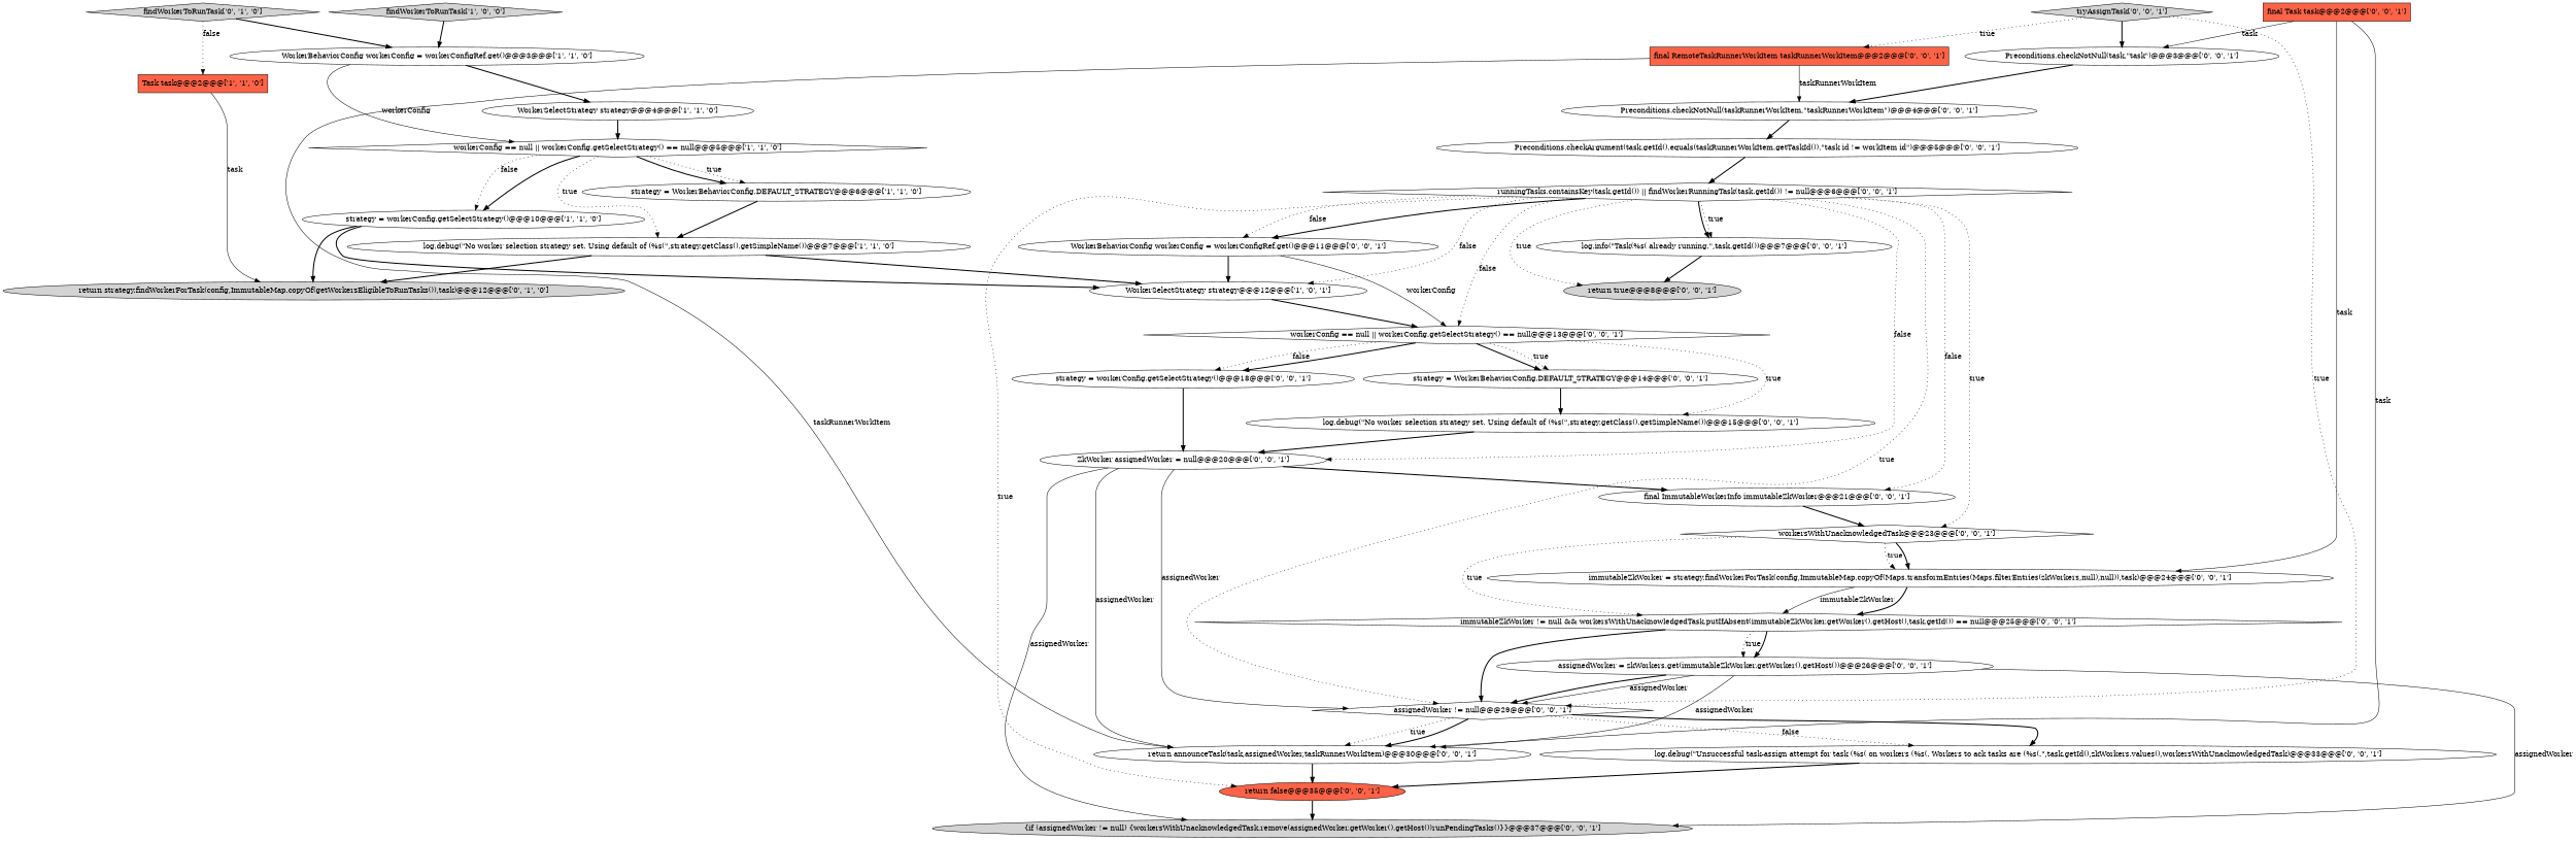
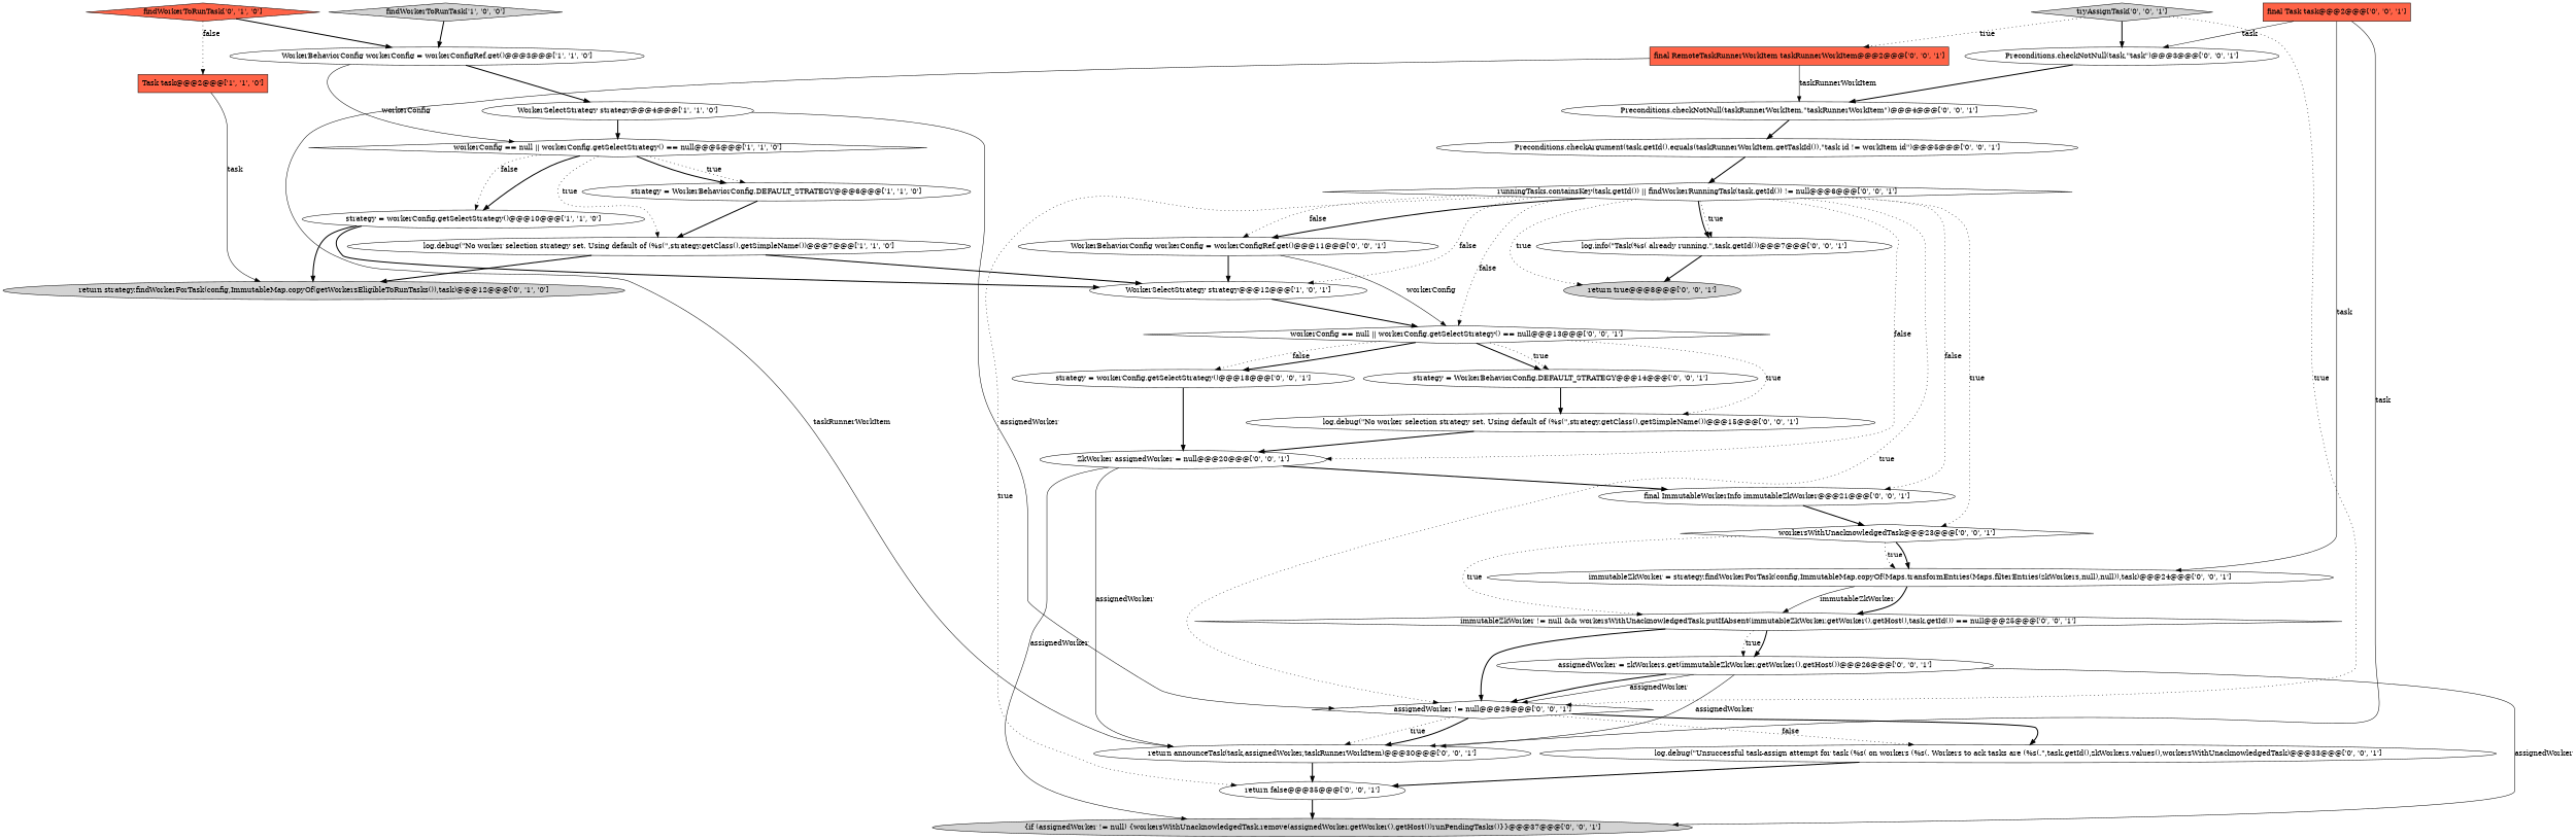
  digraph {
    node [fillcolor=white shape=ellipse style=filled]
    edge [style=bold]
    n1 [label="WorkerBehaviorConfig workerConfig = workerConfigRef.get()@@@3@@@['1', '1', '0']"]
    n2 [label="WorkerSelectStrategy strategy@@@4@@@['1', '1', '0']"]
    n3 [label="workerConfig == null || workerConfig.getSelectStrategy() == null@@@5@@@['1', '1', '0']" shape=diamond]
    n4 [label="strategy = WorkerBehaviorConfig.DEFAULT_STRATEGY@@@6@@@['1', '1', '0']"]
    n5 [label="log.debug(\"No worker selection strategy set. Using default of (%s(\",strategy.getClass().getSimpleName())@@@7@@@['1', '1', '0']"]
    n6 [label="strategy = workerConfig.getSelectStrategy()@@@10@@@['1', '1', '0']"]
    n7 [fillcolor=lightgray label="return strategy.findWorkerForTask(config,ImmutableMap.copyOf(getWorkersEligibleToRunTasks()),task)@@@12@@@['0', '1', '0']"]
    n8 [label="assignedWorker != null@@@29@@@['0', '0', '1']" shape=diamond]
    n9 [label="log.debug(\"Unsuccessful task-assign attempt for task (%s( on workers (%s(. Workers to ack tasks are (%s(.\",task.getId(),zkWorkers.values(),workersWithUnacknowledgedTask)@@@33@@@['0', '0', '1']"]
    n10 [label="return announceTask(task,assignedWorker,taskRunnerWorkItem)@@@30@@@['0', '0', '1']"]
-   n11 [fillcolor=tomato label="return false@@@35@@@['0', '0', '1']"]
+   n11 [label="return false@@@35@@@['0', '0', '1']"]
    n12 [label="Preconditions.checkArgument(task.getId().equals(taskRunnerWorkItem.getTaskId()),\"task id != workItem id\")@@@5@@@['0', '0', '1']"]
    n13 [label="runningTasks.containsKey(task.getId()) || findWorkerRunningTask(task.getId()) != null@@@6@@@['0', '0', '1']" shape=diamond]
    n14 [label="WorkerSelectStrategy strategy@@@12@@@['1', '0', '1']"]
    n15 [label="ZkWorker assignedWorker = null@@@20@@@['0', '0', '1']"]
    n16 [label="workersWithUnacknowledgedTask@@@23@@@['0', '0', '1']" shape=diamond]
    n17 [label="workerConfig == null || workerConfig.getSelectStrategy() == null@@@13@@@['0', '0', '1']" shape=diamond]
    n18 [fillcolor=lightgray label="return true@@@8@@@['0', '0', '1']"]
    n19 [label="log.info(\"Task(%s( already running.\",task.getId())@@@7@@@['0', '0', '1']"]
    n20 [label="WorkerBehaviorConfig workerConfig = workerConfigRef.get()@@@11@@@['0', '0', '1']"]
    n21 [label="final ImmutableWorkerInfo immutableZkWorker@@@21@@@['0', '0', '1']"]
    n22 [fillcolor=tomato label="final RemoteTaskRunnerWorkItem taskRunnerWorkItem@@@2@@@['0', '0', '1']" shape=box]
    n23 [label="Preconditions.checkNotNull(taskRunnerWorkItem,\"taskRunnerWorkItem\")@@@4@@@['0', '0', '1']"]
    n24 [fillcolor=tomato label="Task task@@@2@@@['1', '1', '0']" shape=box]
    n25 [label="strategy = workerConfig.getSelectStrategy()@@@18@@@['0', '0', '1']"]
    n26 [fillcolor=lightgray label="{if (assignedWorker != null) {workersWithUnacknowledgedTask.remove(assignedWorker.getWorker().getHost())runPendingTasks()}}@@@37@@@['0', '0', '1']"]
    n27 [label="immutableZkWorker != null && workersWithUnacknowledgedTask.putIfAbsent(immutableZkWorker.getWorker().getHost(),task.getId()) == null@@@25@@@['0', '0', '1']" shape=diamond]
    n28 [label="immutableZkWorker = strategy.findWorkerForTask(config,ImmutableMap.copyOf(Maps.transformEntries(Maps.filterEntries(zkWorkers,null),null)),task)@@@24@@@['0', '0', '1']"]
    n29 [label="assignedWorker = zkWorkers.get(immutableZkWorker.getWorker().getHost())@@@26@@@['0', '0', '1']"]
    n30 [label="log.debug(\"No worker selection strategy set. Using default of (%s(\",strategy.getClass().getSimpleName())@@@15@@@['0', '0', '1']"]
    n31 [label="strategy = WorkerBehaviorConfig.DEFAULT_STRATEGY@@@14@@@['0', '0', '1']"]
    n32 [fillcolor=lightgray label="findWorkerToRunTask['1', '0', '0']" shape=diamond]
-   n33 [fillcolor=lightgray label="findWorkerToRunTask['0', '1', '0']" shape=diamond]
+   n33 [fillcolor=tomato label="findWorkerToRunTask['0', '1', '0']" shape=diamond]
    n34 [fillcolor=lightgray label="tryAssignTask['0', '0', '1']" shape=diamond]
    n35 [label="Preconditions.checkNotNull(task,\"task\")@@@3@@@['0', '0', '1']"]
    n36 [fillcolor=tomato label="final Task task@@@2@@@['0', '0', '1']" shape=box]
    n1 -> n2
    n1 -> n3 [label=workerConfig style=solid]
    n2 -> n3
    n3 -> n4 [label=true style=dotted]
    n3 -> n4
    n3 -> n5 [label=true style=dotted]
    n3 -> n6 [label=false style=dotted]
    n3 -> n6
    n4 -> n5
    n5 -> n7
    n5 -> n14
    n6 -> n7
    n6 -> n14
    n8 -> n9
    n8 -> n9 [label=false style=dotted]
    n8 -> n10
    n8 -> n10 [label=true style=dotted]
    n9 -> n11
    n10 -> n11
    n11 -> n26
    n12 -> n13
    n13 -> n8 [label=true style=dotted]
    n13 -> n11 [label=true style=dotted]
    n13 -> n14 [label=false style=dotted]
    n13 -> n15 [label=false style=dotted]
    n13 -> n16 [label=true style=dotted]
    n13 -> n17 [label=false style=dotted]
    n13 -> n18 [label=true style=dotted]
    n13 -> n19
    n13 -> n19 [label=true style=dotted]
    n13 -> n20
    n13 -> n20 [label=false style=dotted]
    n13 -> n21 [label=false style=dotted]
    n14 -> n17
-   n15 -> n8 [label=assignedWorker style=solid]
+   n2 -> n8 [label=assignedWorker style=solid]
    n15 -> n10 [label=assignedWorker style=solid]
    n15 -> n21
    n15 -> n26 [label=assignedWorker style=solid]
    n16 -> n27 [label=true style=dotted]
    n16 -> n28 [label=true style=dotted]
    n16 -> n28
    n17 -> n25 [label=false style=dotted]
    n17 -> n25
    n17 -> n30 [label=true style=dotted]
    n17 -> n31 [label=true style=dotted]
    n17 -> n31
    n19 -> n18
    n20 -> n14
    n20 -> n17 [label=workerConfig style=solid]
    n21 -> n16
    n22 -> n10 [label=taskRunnerWorkItem style=solid]
    n22 -> n23 [label=taskRunnerWorkItem style=solid]
    n23 -> n12
    n24 -> n7 [label=task style=solid]
    n25 -> n15
    n27 -> n8
    n27 -> n29 [label=true style=dotted]
    n27 -> n29
    n28 -> n27 [label=immutableZkWorker style=solid]
    n28 -> n27
    n29 -> n8
    n29 -> n8 [label=assignedWorker style=solid]
    n29 -> n10 [label=assignedWorker style=solid]
    n29 -> n26 [label=assignedWorker style=solid]
    n30 -> n15
    n31 -> n30
    n32 -> n1
    n33 -> n1
    n33 -> n24 [label=false style=dotted]
    n34 -> n8 [label=true style=dotted]
    n34 -> n22 [label=true style=dotted]
    n34 -> n35
    n35 -> n23
    n36 -> n10 [label=task style=solid]
    n36 -> n28 [label=task style=solid]
    n36 -> n35 [label=task style=solid]
  }
